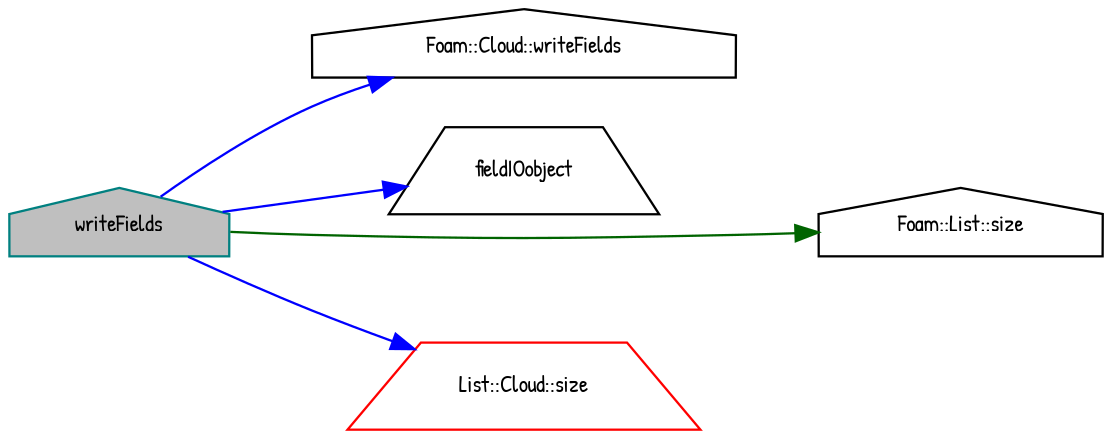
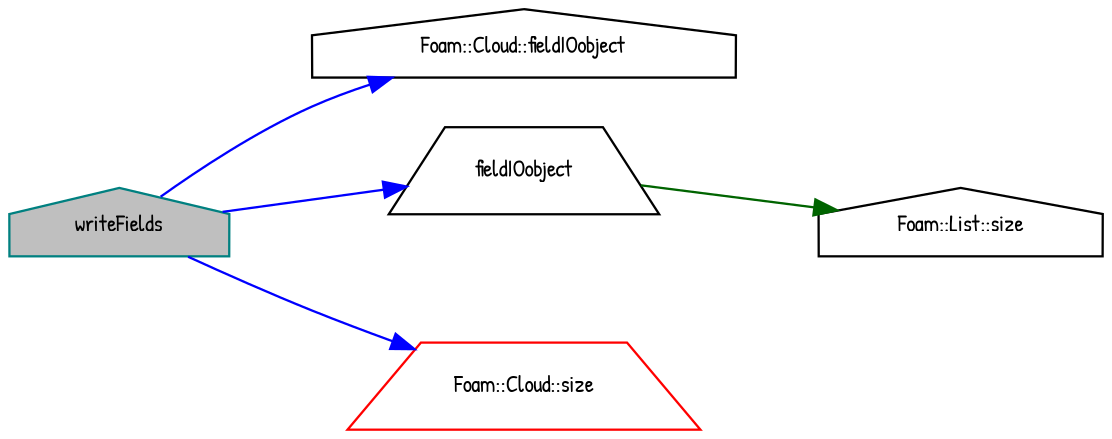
  digraph {
    fontname="Patrick Hand"
    rankdir=LR
    node [color=black fontname="Patrick Hand" fontsize=10 shape=house]
    edge [color=blue fontname="Patrick Hand" fontsize=10 labelfontname=Helvetica labelfontsize=10 style=solid]
    n1 [color=teal fillcolor=grey75 fontcolor=black height=0.2 label=writeFields style=filled width=0.4]
-   n2 [height=0.2 label="Foam::Cloud::writeFields" width=0.4]
+   n2 [height=0.2 label="Foam::Cloud::fieldIOobject" width=0.4]
    n3 [height=0.2 label=fieldIOobject shape=trapezium width=0.4]
    n4 [height=0.2 label="Foam::List::size" width=0.4]
-   n5 [color=red height=0.2 label="List::Cloud::size" shape=trapezium width=0.4]
+   n5 [color=red height=0.2 label="Foam::Cloud::size" shape=trapezium width=0.4]
    n1 -> n2
    n1 -> n3
-   n1 -> n4 [color=darkgreen]
+   n3 -> n4 [color=darkgreen]
    n1 -> n5
  }
